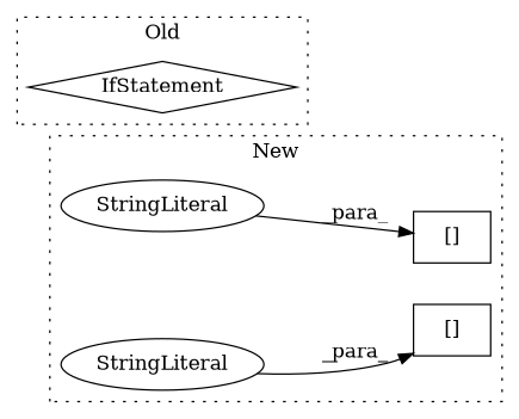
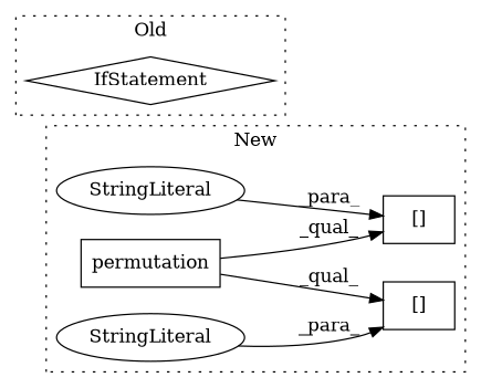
  digraph {
    rankdir=LR
    node [a=2 l="15,1" shape=box]
+   n1 [a=32 l="12,1" label=permutation s="74027,74040"]
    n2 [label="[]" s="74284,74316"]
    n3 [a=45 l=17 label=StringLiteral s=74299 shape=ellipse]
    n4 [label="[]" s="74215,74247"]
    n5 [a=45 l=17 label=StringLiteral s=74230 shape=ellipse]
    n6 [a=25 l=21 label=IfStatement s=73880 shape=diamond]
    subgraph cluster_1 {
      label=New
      style=dotted
+     n1
      n2
      n3
      n4
      n5
    }
    subgraph cluster_2 {
      label=Old
      style=dotted
      n6
    }
+   n1 -> n2 [label=_qual_]
+   n1 -> n4 [label=_qual_]
    n3 -> n2 [label=_para_]
    n5 -> n4 [label=_para_]
  }
